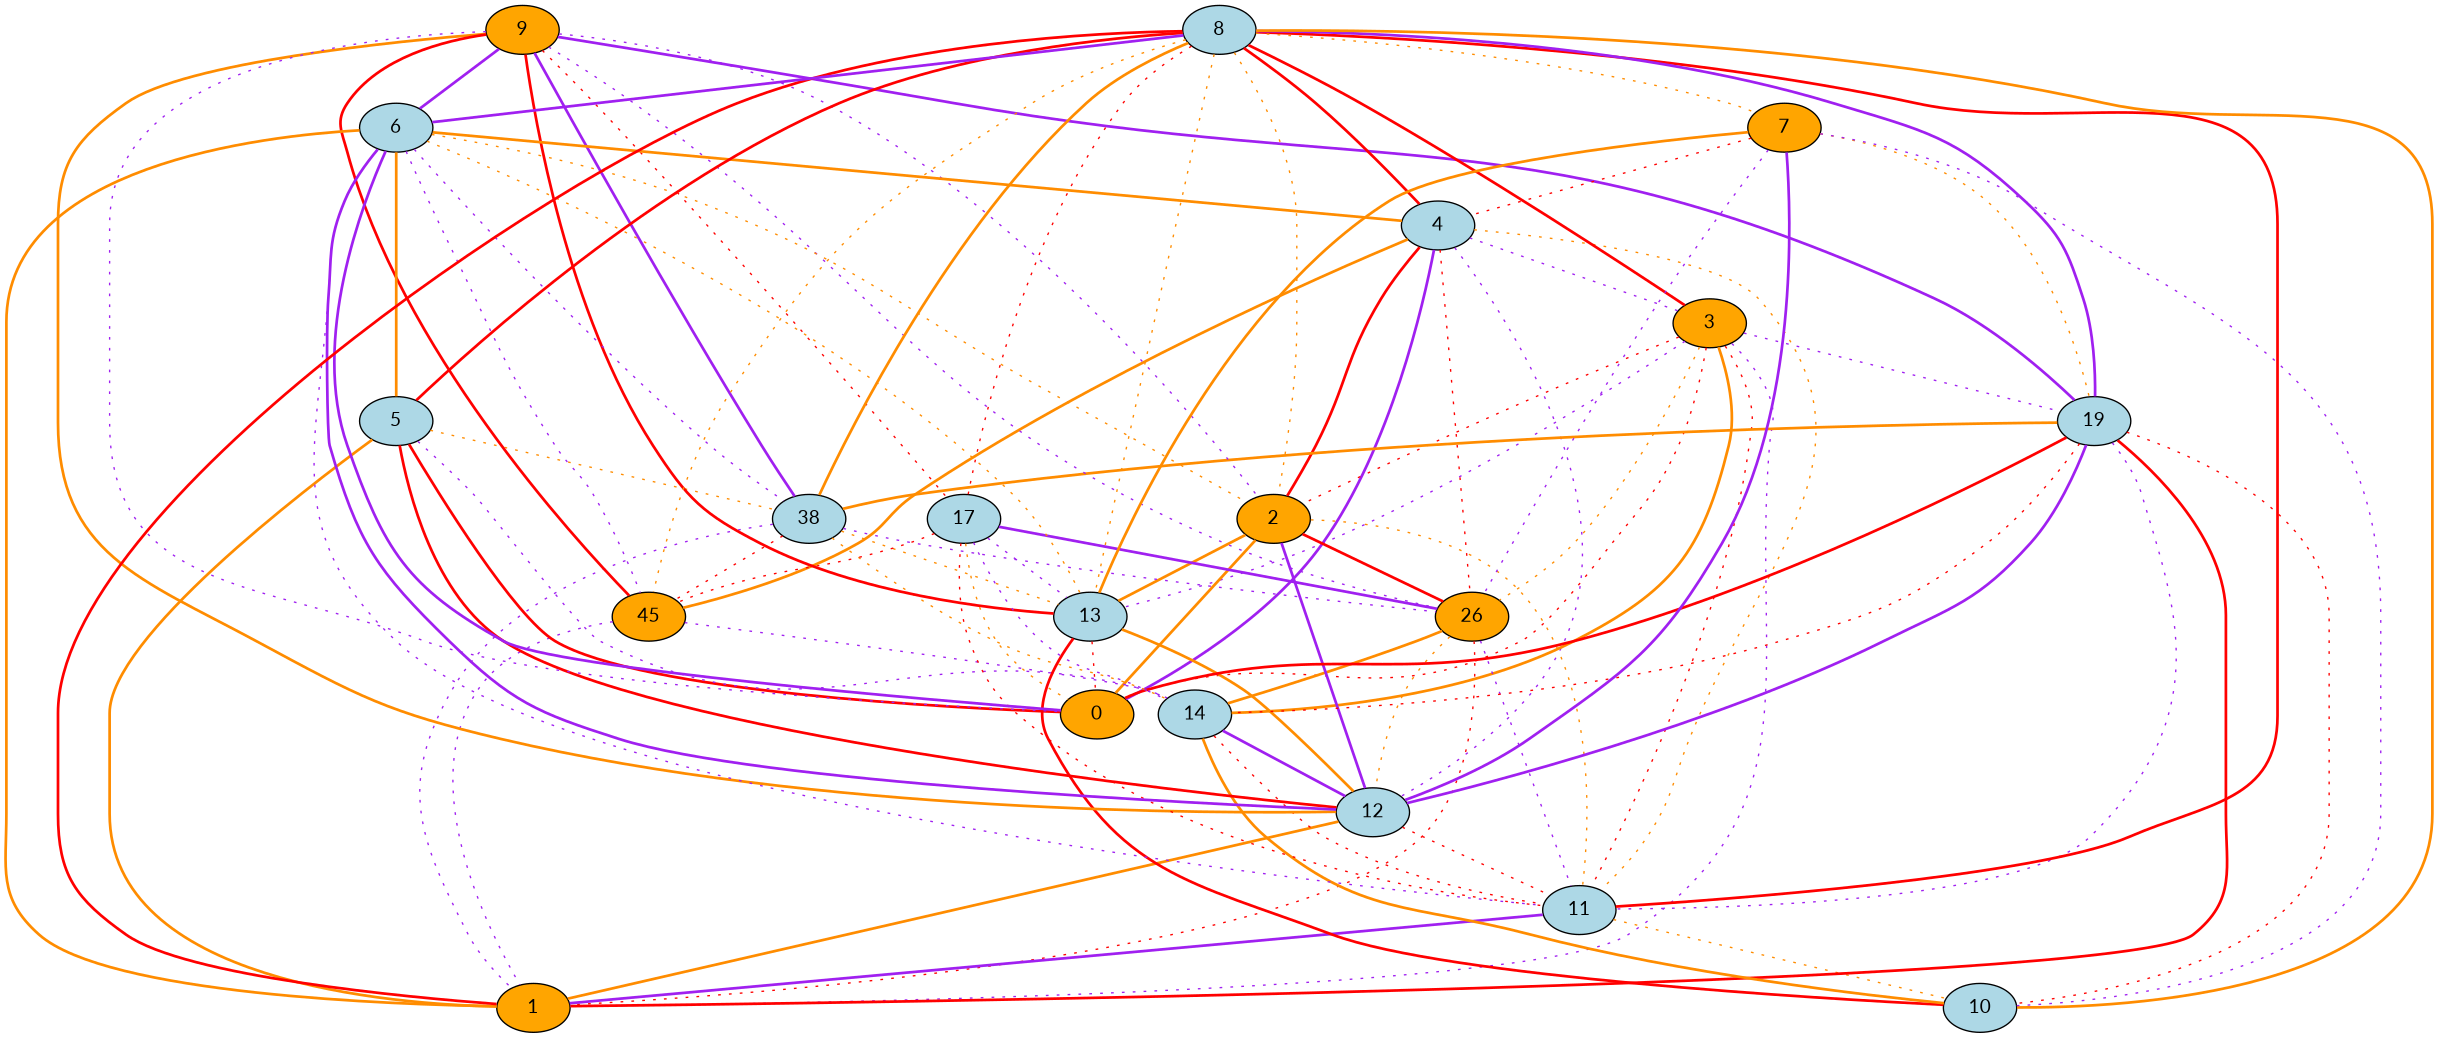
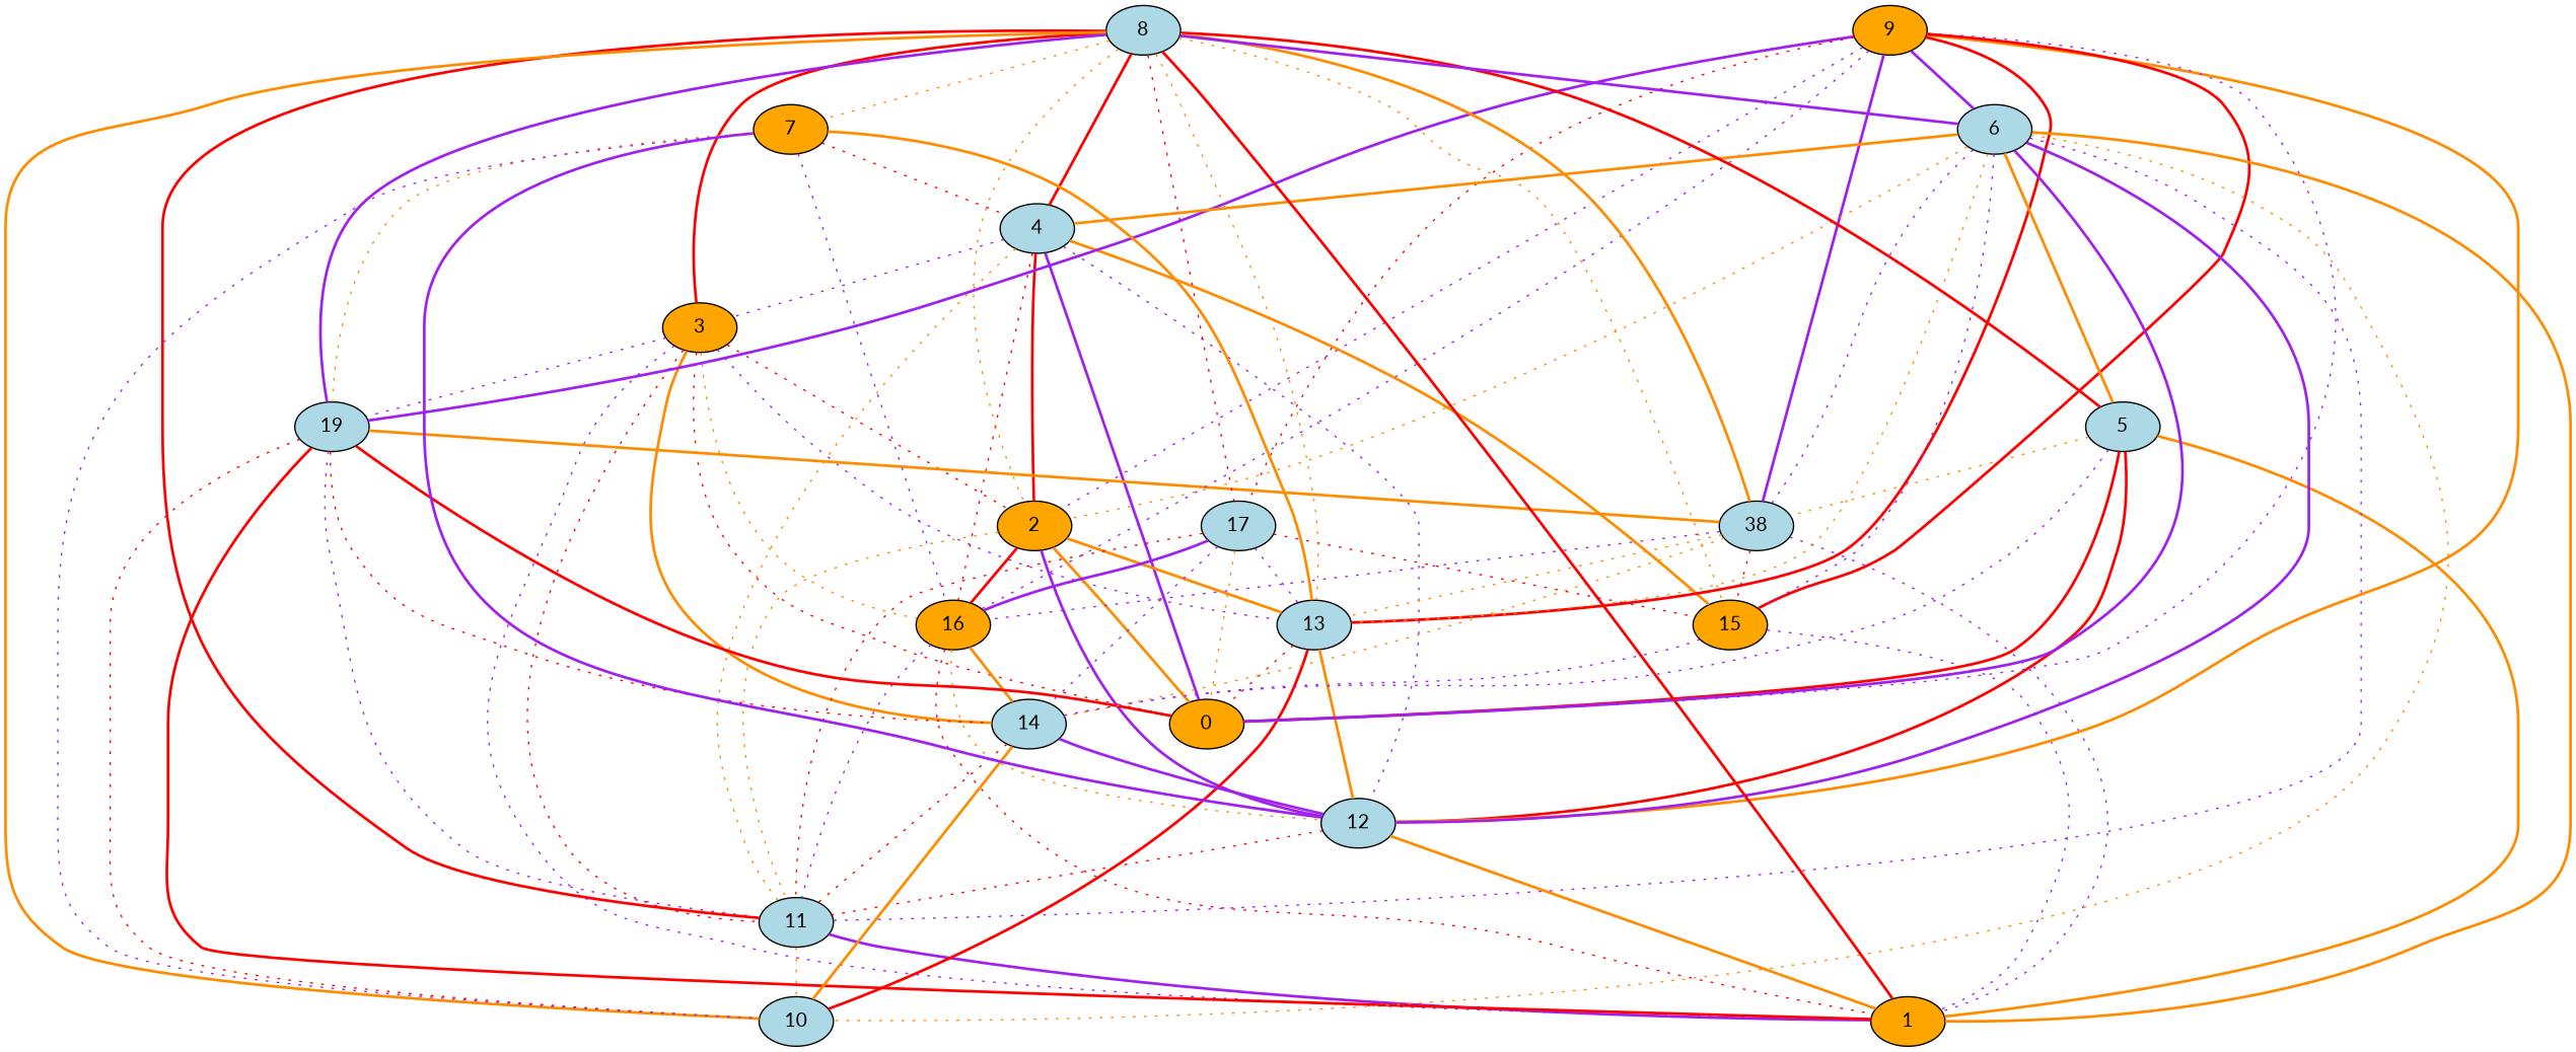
  digraph {
    fontname=Lato
    node [fillcolor=lightblue fontname=Lato style=filled]
    edge [color=purple dir=none fontname=Lato style=dotted]
    4
    3 [fillcolor=orange]
    12
-   16 [fillcolor=orange label=26]
+   16 [fillcolor=orange]
    0 [fillcolor=orange]
-   15 [fillcolor=orange label=45]
+   15 [fillcolor=orange]
    11
    2 [fillcolor=orange]
    1 [fillcolor=orange]
    13
    19
    14
    5
    n14 [label=38]
    10
    9 [fillcolor=orange]
    17
    6
    8
    7 [fillcolor=orange]
    subgraph sub_1 {
      4
      3
      12
      16
      0
      15
      11
      2
      1
      13
      19
      14
      5
      n14
      10
      9
      17
      6
      8
      7
    }
    4 -> 3
    4 -> 12
    4 -> 16 [color=red]
    4 -> 0 [style=bold]
    4 -> 15 [color=darkorange style=bold]
    4 -> 11 [color=darkorange]
    4 -> 2 [color=red style=bold]
    3 -> 16 [color=darkorange]
    3 -> 0 [color=red]
    3 -> 11 [color=red]
    3 -> 2 [color=red]
    3 -> 1
    3 -> 13
    3 -> 19
    3 -> 14 [color=darkorange style=bold]
    12 -> 11 [color=red]
    12 -> 1 [color=darkorange style=bold]
    16 -> 12 [color=darkorange]
    16 -> 11
    16 -> 1 [color=red]
    16 -> 14 [color=darkorange style=bold]
    15 -> 1
    15 -> 14
    11 -> 1 [style=bold]
    11 -> 10 [color=darkorange]
    2 -> 12 [style=bold]
    2 -> 16 [color=red style=bold]
    2 -> 0 [color=darkorange style=bold]
    2 -> 11 [color=darkorange]
    2 -> 13 [color=darkorange style=bold]
    13 -> 12 [color=darkorange style=bold]
    13 -> 0 [color=red]
    13 -> 10 [color=red style=bold]
-   19 -> 12 [style=bold]
    19 -> 0 [color=red style=bold]
    19 -> 11
    19 -> 1 [color=red style=bold]
    19 -> 14 [color=red]
    19 -> n14 [color=darkorange style=bold]
    19 -> 10 [color=red]
    14 -> 12 [style=bold]
    14 -> 11 [color=red]
    14 -> 10 [color=darkorange style=bold]
    5 -> 12 [color=red style=bold]
    5 -> 0 [color=red style=bold]
    5 -> 1 [color=darkorange style=bold]
    5 -> 14
    5 -> n14 [color=darkorange]
    n14 -> 16
    n14 -> 15 [color=red]
    n14 -> 1
    n14 -> 13 [color=darkorange]
    n14 -> 14 [color=darkorange]
    9 -> 12 [color=darkorange style=bold]
    9 -> 16
    9 -> 0
    9 -> 15 [color=red style=bold]
    9 -> 2
    9 -> 13 [color=red style=bold]
    9 -> 19 [style=bold]
    9 -> n14 [style=bold]
    9 -> 17 [color=red]
    9 -> 6 [style=bold]
    17 -> 16 [style=bold]
    17 -> 0 [color=darkorange]
    17 -> 15 [color=red]
    17 -> 11 [color=red]
    17 -> 13
    17 -> 14
    6 -> 4 [color=darkorange style=bold]
    6 -> 12 [style=bold]
    6 -> 0 [style=bold]
    6 -> 15
    6 -> 11
    6 -> 2 [color=darkorange]
    6 -> 1 [color=darkorange style=bold]
    6 -> 13 [color=darkorange]
    6 -> 5 [color=darkorange style=bold]
    6 -> n14
+   6 -> 10 [color=darkorange]
    8 -> 4 [color=red style=bold]
    8 -> 3 [color=red style=bold]
    8 -> 15 [color=darkorange]
    8 -> 11 [color=red style=bold]
    8 -> 2 [color=darkorange]
    8 -> 1 [color=red style=bold]
    8 -> 13 [color=darkorange]
    8 -> 19 [style=bold]
    8 -> 5 [color=red style=bold]
    8 -> n14 [color=darkorange style=bold]
    8 -> 10 [color=darkorange style=bold]
    8 -> 17 [color=red]
    8 -> 6 [style=bold]
    8 -> 7 [color=darkorange]
    7 -> 4 [color=red]
    7 -> 12 [style=bold]
    7 -> 16
    7 -> 13 [color=darkorange style=bold]
    7 -> 19 [color=darkorange]
    7 -> 10
  }
